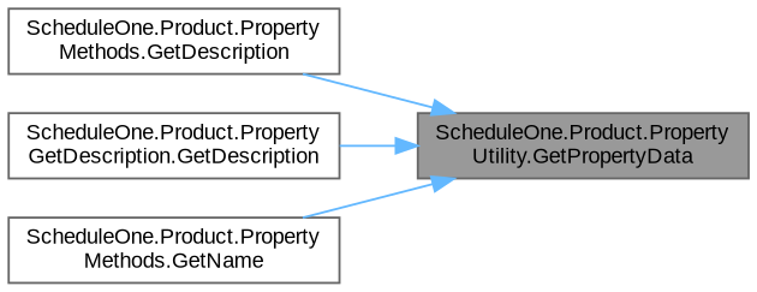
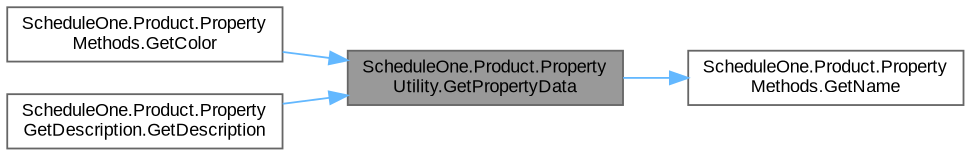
  digraph {
    fontname="Liberation Sans"
    rankdir=RL
    node [color=grey40 fillcolor=white fontname="Liberation Sans" fontsize=10 shape=box style=filled]
    edge [color=steelblue1 dir=back fontname="Liberation Sans" fontsize=10 labelfontname=Helvetica labelfontsize=10 style=solid]
    n1 [color=gray40 fillcolor=grey60 fontcolor=black height=0.2 label="ScheduleOne.Product.Property\lUtility.GetPropertyData" width=0.4]
-   n2 [height=0.2 label="ScheduleOne.Product.Property\lMethods.GetDescription" width=0.4]
+   n2 [height=0.2 label="ScheduleOne.Product.Property\lMethods.GetColor" width=0.4]
    n3 [height=0.2 label="ScheduleOne.Product.Property\lGetDescription.GetDescription" width=0.4]
    n4 [height=0.2 label="ScheduleOne.Product.Property\lMethods.GetName" width=0.4]
    n1 -> n2
    n1 -> n3
-   n1 -> n4
+   n4 -> n1
  }
